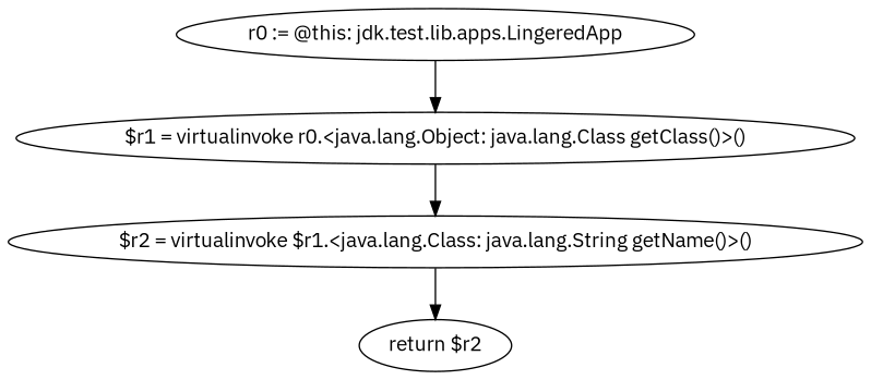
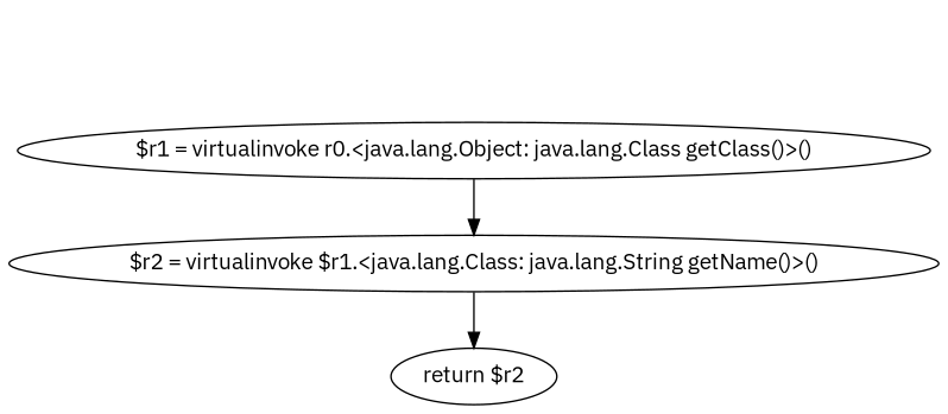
  digraph {
    fontname="IBM Plex Sans"
    node [fontname="IBM Plex Sans"]
    edge [fontname="IBM Plex Sans"]
-   "r0 := @this: jdk.test.lib.apps.LingeredApp"
    "$r1 = virtualinvoke r0.<java.lang.Object: java.lang.Class getClass()>()"
    "$r2 = virtualinvoke $r1.<java.lang.Class: java.lang.String getName()>()"
    "return $r2"
-   "r0 := @this: jdk.test.lib.apps.LingeredApp" -> "$r1 = virtualinvoke r0.<java.lang.Object: java.lang.Class getClass()>()"
    "$r1 = virtualinvoke r0.<java.lang.Object: java.lang.Class getClass()>()" -> "$r2 = virtualinvoke $r1.<java.lang.Class: java.lang.String getName()>()"
    "$r2 = virtualinvoke $r1.<java.lang.Class: java.lang.String getName()>()" -> "return $r2"
  }
